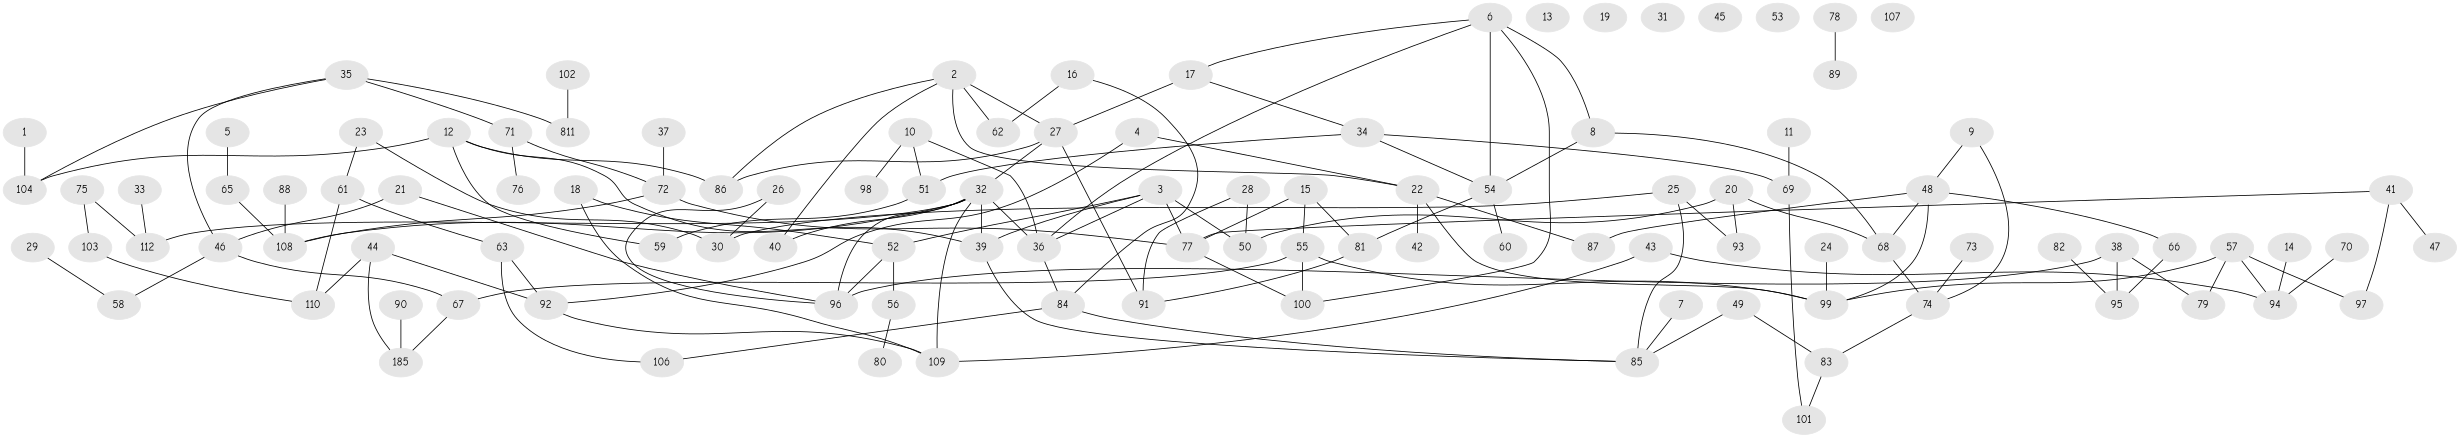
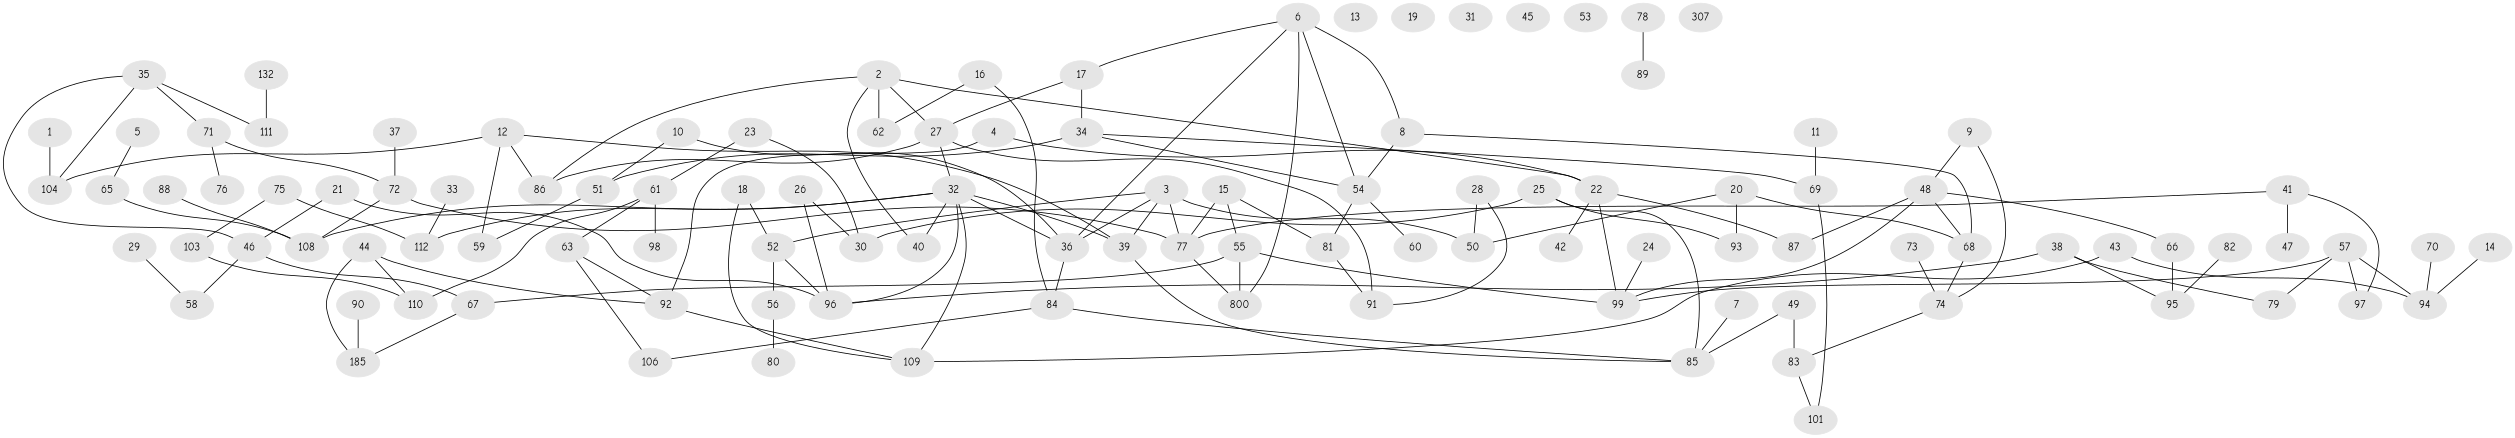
  graph {
    fontname="Comic Neue"
    node [color=gray90 fontname="Comic Neue" style=filled]
    edge [fontname="Comic Neue"]
    1
    104
    2
    22
    27
    40
    62
    86
    42
    87
    99
    32
    91
    3
    36
    39
    50
    52
    77
    84
    85
    96
    56
-   100
+   100 [label=800]
    4
    92
    109
    5
    65
    108
    6
    8
    17
    54
    68
    34
    81
    60
    7
    74
    9
    48
    66
    83
    10
    51
    59
    11
    69
    101
    12
    13
    14
    94
    15
    55
    67
    16
    106
    18
    19
    20
    93
    21
    46
    58
    23
    30
    61
    110
    63
    98
    24
    25
    26
    112
    28
    29
    31
    33
    35
    71
-   111 [label=811]
+   111
    72
    76
    37
    38
    79
    95
    41
    47
    97
    43
    44
    n95 [label=185]
    45
    49
    80
    53
    57
    70
    73
    75
    103
    78
    89
    82
    88
    90
-   102
-   107
+   102 [label=132]
+   107 [label=307]
    1 -- 104
    2 -- 22
    2 -- 27
    2 -- 40
    2 -- 62
    2 -- 86
    22 -- 42
    22 -- 87
    22 -- 99
    27 -- 86
    27 -- 32
    27 -- 91
    32 -- 40
    32 -- 36
    32 -- 39
    32 -- 96
    32 -- 109
    32 -- 108
    32 -- 112
    3 -- 36
    3 -- 39
    3 -- 50
    3 -- 52
    3 -- 77
    36 -- 84
    39 -- 85
    52 -- 96
    52 -- 56
    77 -- 100
    84 -- 85
    84 -- 106
    56 -- 80
    4 -- 22
    4 -- 92
    92 -- 109
    5 -- 65
    65 -- 108
    6 -- 36
    6 -- 100
    6 -- 8
    6 -- 17
    6 -- 54
    8 -- 54
    8 -- 68
    17 -- 27
    17 -- 34
    54 -- 81
    54 -- 60
    68 -- 74
    34 -- 54
    34 -- 51
    34 -- 69
    81 -- 91
    7 -- 85
    74 -- 83
    9 -- 74
    9 -- 48
    48 -- 87
    48 -- 99
    48 -- 68
    48 -- 66
    66 -- 95
    83 -- 101
    10 -- 36
    10 -- 51
    51 -- 59
    11 -- 69
    69 -- 101
    12 -- 104
    12 -- 86
    12 -- 39
    12 -- 59
    14 -- 94
    15 -- 77
    15 -- 81
    15 -- 55
    55 -- 99
    55 -- 100
    55 -- 67
    67 -- n95
    16 -- 62
    16 -- 84
    18 -- 52
    18 -- 109
    20 -- 50
    20 -- 68
    20 -- 93
    21 -- 96
    21 -- 46
    46 -- 67
    46 -- 58
    23 -- 30
    23 -- 61
    61 -- 110
    61 -- 63
-   10 -- 98
+   61 -- 98
    63 -- 92
    63 -- 106
    24 -- 99
    25 -- 85
    25 -- 93
    25 -- 30
    26 -- 96
    26 -- 30
    28 -- 91
    28 -- 50
    29 -- 58
    33 -- 112
    35 -- 104
    35 -- 46
    35 -- 71
    35 -- 111
    71 -- 72
    71 -- 76
    72 -- 77
    72 -- 108
    37 -- 72
    38 -- 96
    38 -- 79
    38 -- 95
    41 -- 77
    41 -- 47
    41 -- 97
    43 -- 109
    43 -- 94
    44 -- 92
    44 -- 110
    44 -- n95
    49 -- 85
    49 -- 83
    57 -- 99
    57 -- 94
    57 -- 79
    57 -- 97
    70 -- 94
    73 -- 74
    75 -- 112
    75 -- 103
    103 -- 110
    78 -- 89
    82 -- 95
    88 -- 108
    90 -- n95
    102 -- 111
  }
